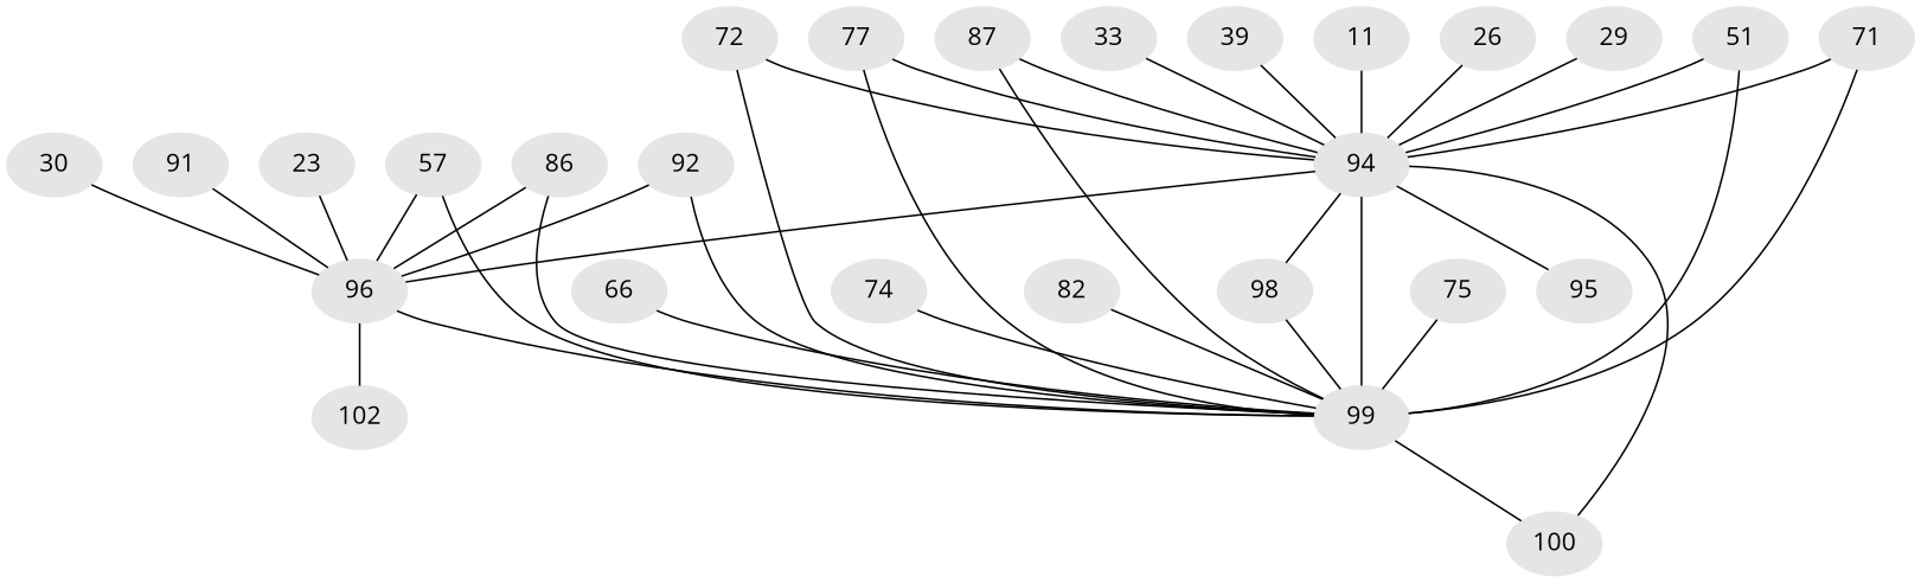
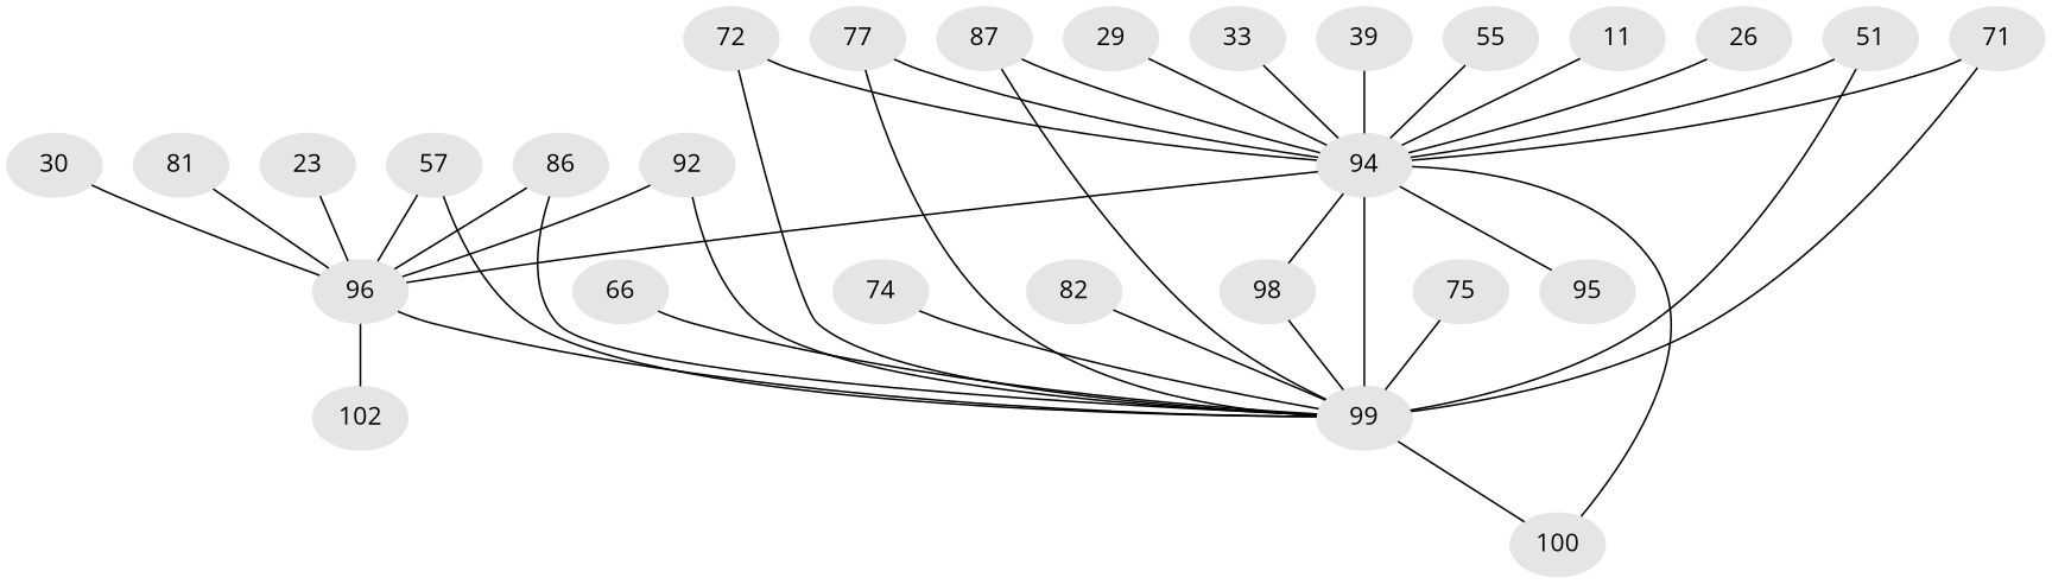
  graph {
    fontname="Open Sans"
    node [color=gray90 fontname="Open Sans" style=filled]
    edge [fontname="Open Sans"]
    94 [super="+44+4+10+46+54"]
    96 [super="+15+90+83"]
    99 [super="+97+64+34+36+84"]
    95
    98 [super="+65+22"]
    100 [super="+91+49"]
    11
    102 [super="+69"]
    23
    n10 [label=75]
    26 [super="+14"]
    29
    30
    33
    39
    51
+   55
    57
    66
    71 [super="+16+62+48"]
    72
    74 [super="+27"]
    77
-   81 [label=91]
+   81
    82
    86 [super="+53"]
    87 [super="+73"]
    92
    94 -- 96 [weight=20]
    94 -- 99 [weight=31]
    94 -- 95
    94 -- 98 [weight=2]
    94 -- 100 [weight=2]
    96 -- 99 [weight=18]
    96 -- 102 [weight=3]
    99 -- 100 [weight=2]
    98 -- 99 [weight=2]
    11 -- 94 [weight=2]
    23 -- 96 [weight=3]
    n10 -- 99 [weight=2]
    26 -- 94 [weight=3]
    29 -- 94 [weight=2]
    30 -- 96
    33 -- 94 [weight=2]
    39 -- 94 [weight=2]
    51 -- 94
    51 -- 99
+   55 -- 94
    57 -- 96
    57 -- 99
    66 -- 99
    71 -- 94 [weight=6]
    71 -- 99 [weight=2]
    72 -- 94
    72 -- 99
    74 -- 99 [weight=3]
    77 -- 94
    77 -- 99
    81 -- 96 [weight=2]
    82 -- 99 [weight=2]
    86 -- 96
    86 -- 99 [weight=2]
    87 -- 94 [weight=4]
    87 -- 99 [weight=3]
    92 -- 96
    92 -- 99
  }
